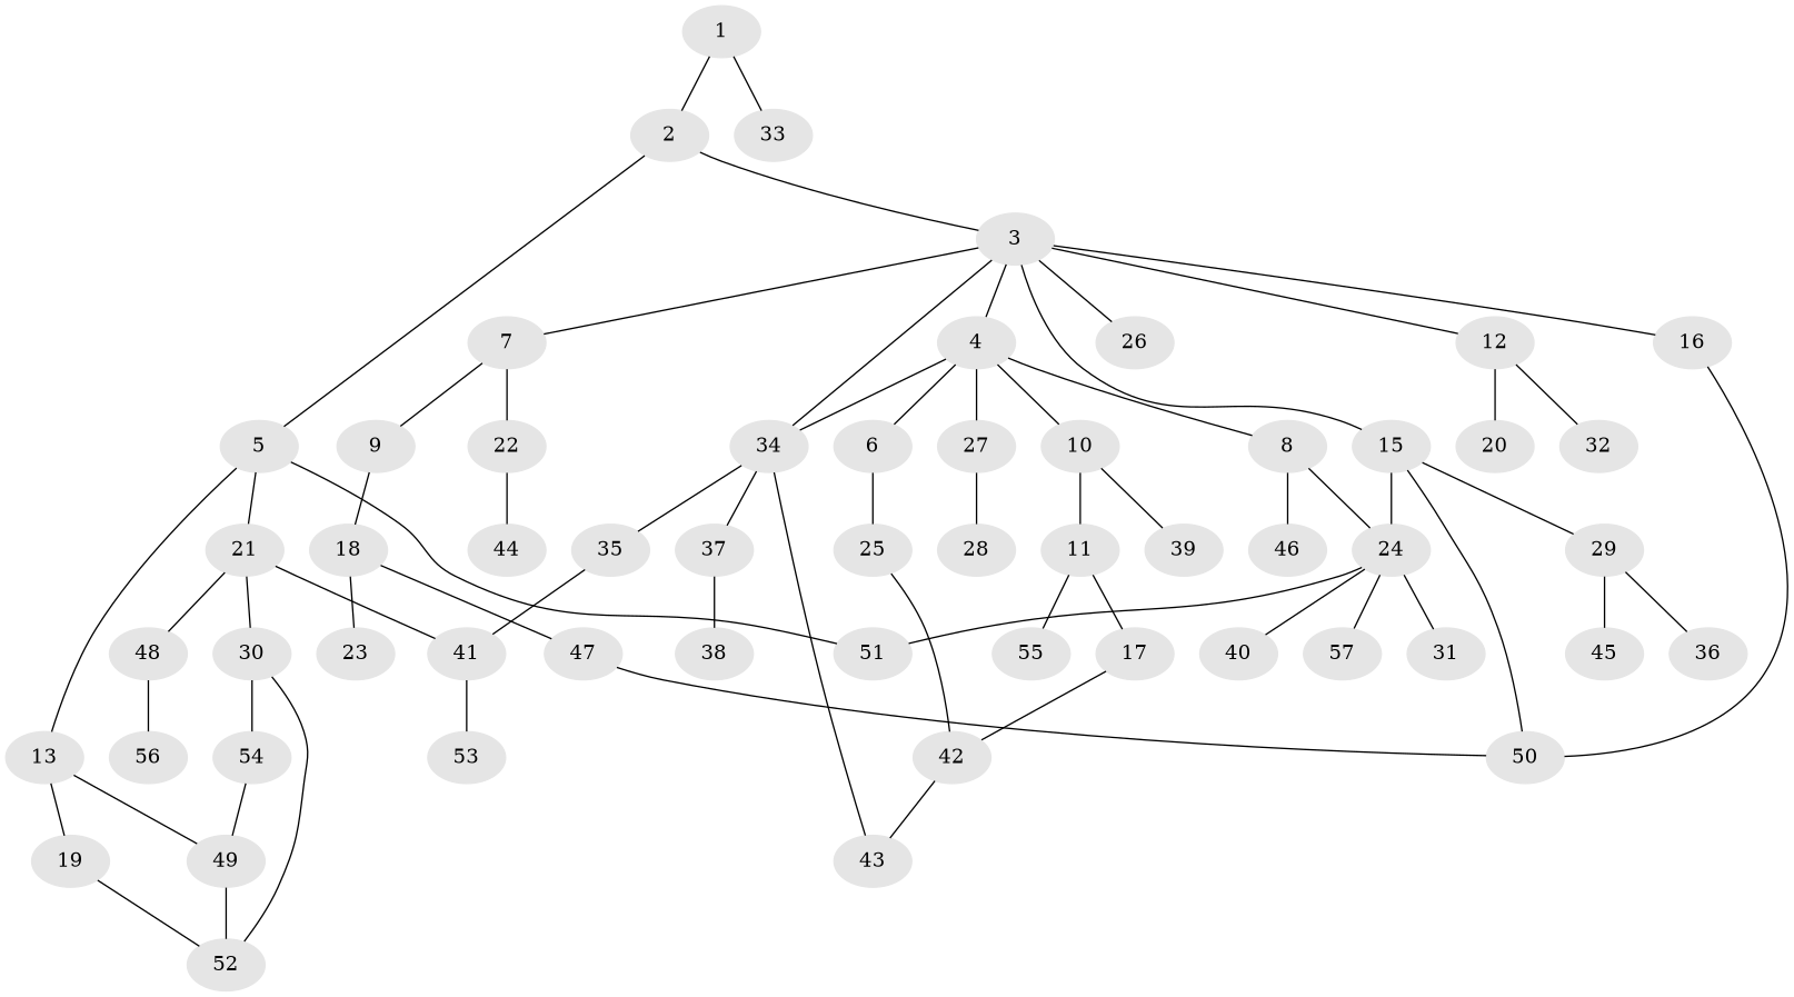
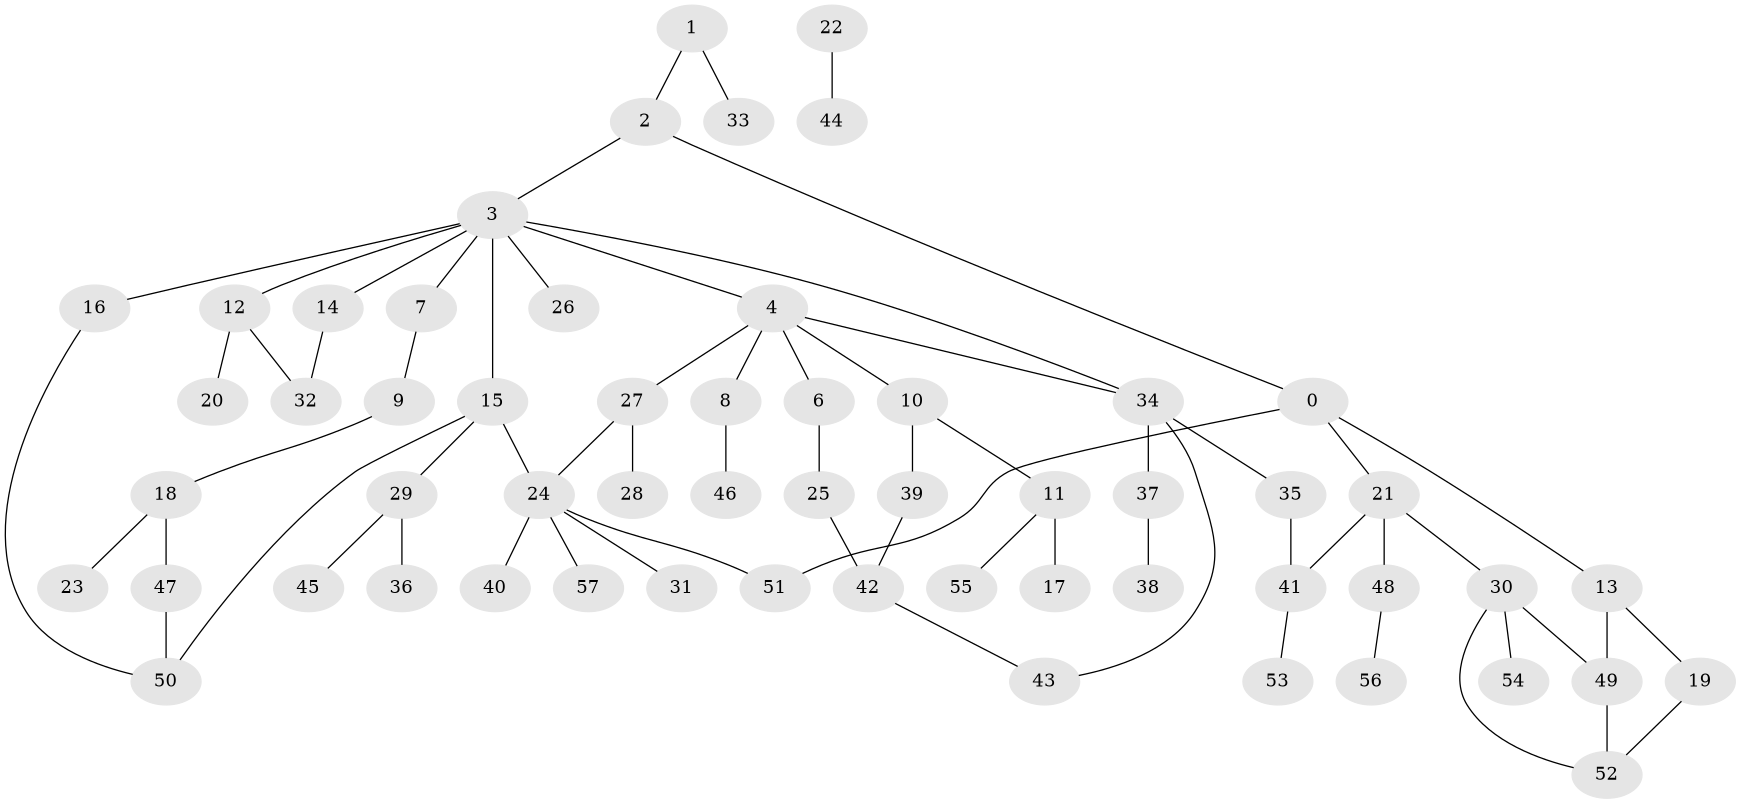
  graph {
    node [color=gray90 style=filled]
    1
    2
    33
    3
-   5
+   5 [label=0]
    4
    7
    12
+   14
    15
    16
    26
    34
    13
    21
    51
    6
    8
    10
    27
    9
    22
    20
    32
    24
    29
    50
    35
    37
    43
    25
    46
    11
    39
    28
    19
    49
    30
    41
    48
    42
    18
    44
    31
    40
    57
    23
    47
    17
    55
    52
    36
    45
    54
    53
    56
    38
    1 -- 2
    1 -- 33
    2 -- 3
    2 -- 5
    3 -- 4
    3 -- 7
    3 -- 12
+   3 -- 14
    3 -- 15
    3 -- 16
    3 -- 26
    3 -- 34
    5 -- 13
    5 -- 21
    5 -- 51
    4 -- 34
    4 -- 6
    4 -- 8
    4 -- 10
    4 -- 27
    7 -- 9
-   7 -- 22
    12 -- 20
    12 -- 32
+   14 -- 32
    15 -- 24
    15 -- 29
    15 -- 50
    16 -- 50
    34 -- 35
    34 -- 37
    34 -- 43
    13 -- 19
    13 -- 49
    21 -- 30
    21 -- 41
    21 -- 48
    6 -- 25
-   8 -- 24
+   27 -- 24
    8 -- 46
    10 -- 11
    10 -- 39
    27 -- 28
    9 -- 18
    22 -- 44
    24 -- 51
    24 -- 31
    24 -- 40
    24 -- 57
    29 -- 36
    29 -- 45
    35 -- 41
    37 -- 38
    25 -- 42
    11 -- 17
    11 -- 55
-   17 -- 42
+   39 -- 42
    19 -- 52
    49 -- 52
-   54 -- 49
+   30 -- 49
    30 -- 52
    30 -- 54
    41 -- 53
    48 -- 56
    42 -- 43
    18 -- 23
    18 -- 47
    47 -- 50
  }
